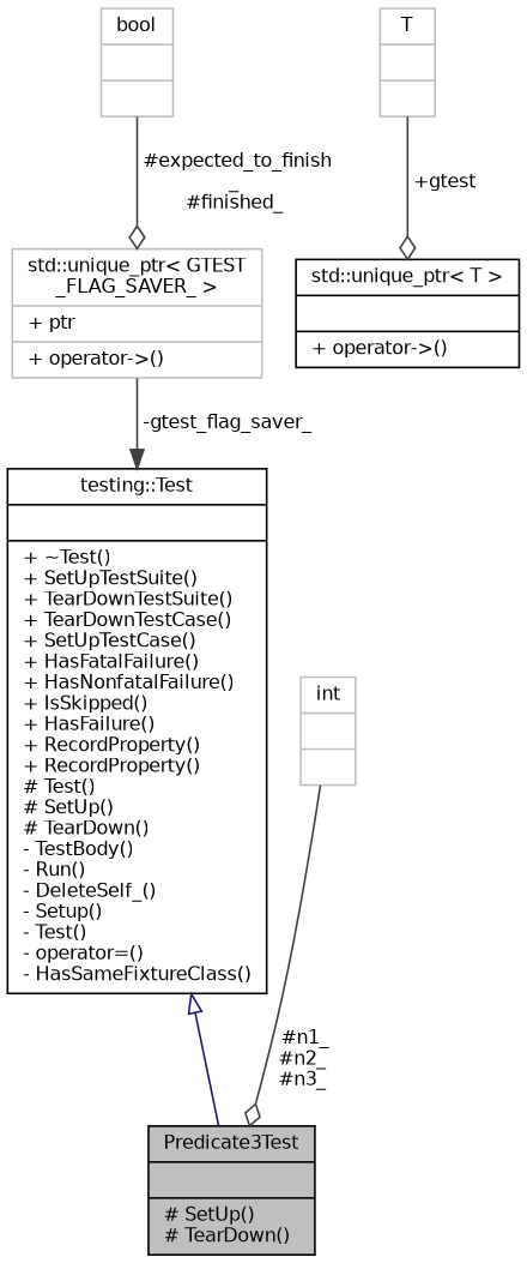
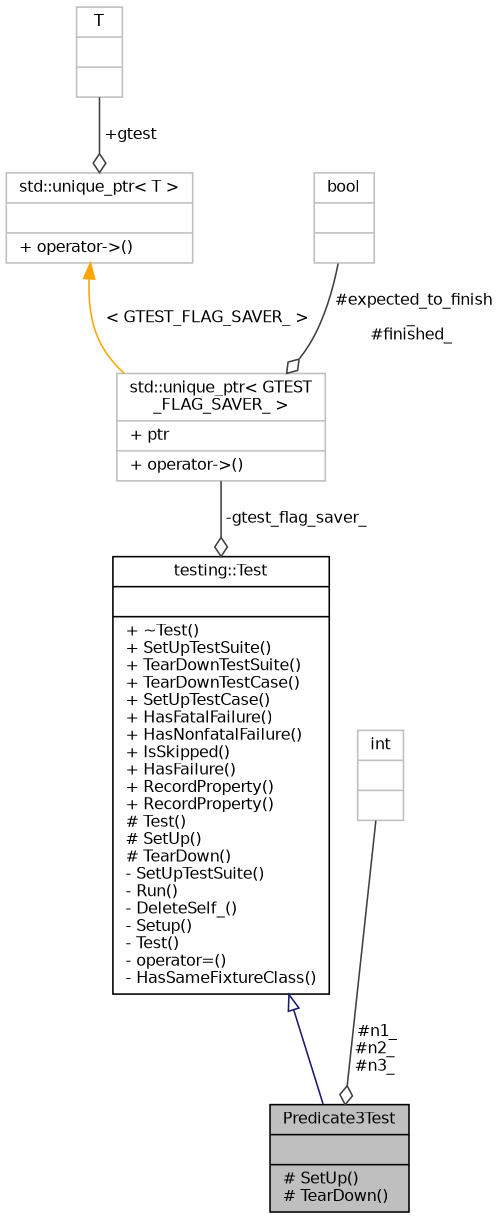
  digraph {
    node [color=grey75 fontname=Helvetica fontsize=10 shape=record]
    edge [color=grey25 fontname=Helvetica fontsize=10 labelfontname=Helvetica labelfontsize=10 style=solid arrowhead=odiamond]
    n1 [color=black fillcolor=grey75 fontcolor=black height=0.2 label="{Predicate3Test\n||# SetUp()\l# TearDown()\l}" style=filled width=0.4]
-   n2 [color=black height=0.2 label="{testing::Test\n||+ ~Test()\l+ SetUpTestSuite()\l+ TearDownTestSuite()\l+ TearDownTestCase()\l+ SetUpTestCase()\l+ HasFatalFailure()\l+ HasNonfatalFailure()\l+ IsSkipped()\l+ HasFailure()\l+ RecordProperty()\l+ RecordProperty()\l# Test()\l# SetUp()\l# TearDown()\l- TestBody()\l- Run()\l- DeleteSelf_()\l- Setup()\l- Test()\l- operator=()\l- HasSameFixtureClass()\l}" width=0.4]
+   n2 [color=black height=0.2 label="{testing::Test\n||+ ~Test()\l+ SetUpTestSuite()\l+ TearDownTestSuite()\l+ TearDownTestCase()\l+ SetUpTestCase()\l+ HasFatalFailure()\l+ HasNonfatalFailure()\l+ IsSkipped()\l+ HasFailure()\l+ RecordProperty()\l+ RecordProperty()\l# Test()\l# SetUp()\l# TearDown()\l- SetUpTestSuite()\l- Run()\l- DeleteSelf_()\l- Setup()\l- Test()\l- operator=()\l- HasSameFixtureClass()\l}" width=0.4]
    n3 [height=0.2 label="{std::unique_ptr\< GTEST\l_FLAG_SAVER_ \>\n|+ ptr\l|+ operator-\>()\l}" width=0.4]
-   n4 [color=black height=0.2 label="{std::unique_ptr\< T \>\n||+ operator-\>()\l}" width=0.4]
+   n4 [height=0.2 label="{std::unique_ptr\< T \>\n||+ operator-\>()\l}" width=0.4]
    n5 [height=0.2 label="{T\n||}" width=0.4]
    n6 [height=0.2 label="{int\n||}" width=0.4]
    n7 [height=0.2 label="{bool\n||}" width=0.4]
    n2 -> n1 [arrowtail=onormal color=midnightblue dir=back arrowhead=""]
-   n3 -> n2 [arrowhead=normal label=" -gtest_flag_saver_"]
+   n3 -> n2 [label=" -gtest_flag_saver_"]
+   n4 -> n3 [color=orange dir=back label=" \< GTEST_FLAG_SAVER_ \>" arrowhead=""]
    n5 -> n4 [label=" +gtest"]
    n6 -> n1 [label=" #n1_\n#n2_\n#n3_"]
    n7 -> n3 [label=" #expected_to_finish\l_\n#finished_"]
  }
